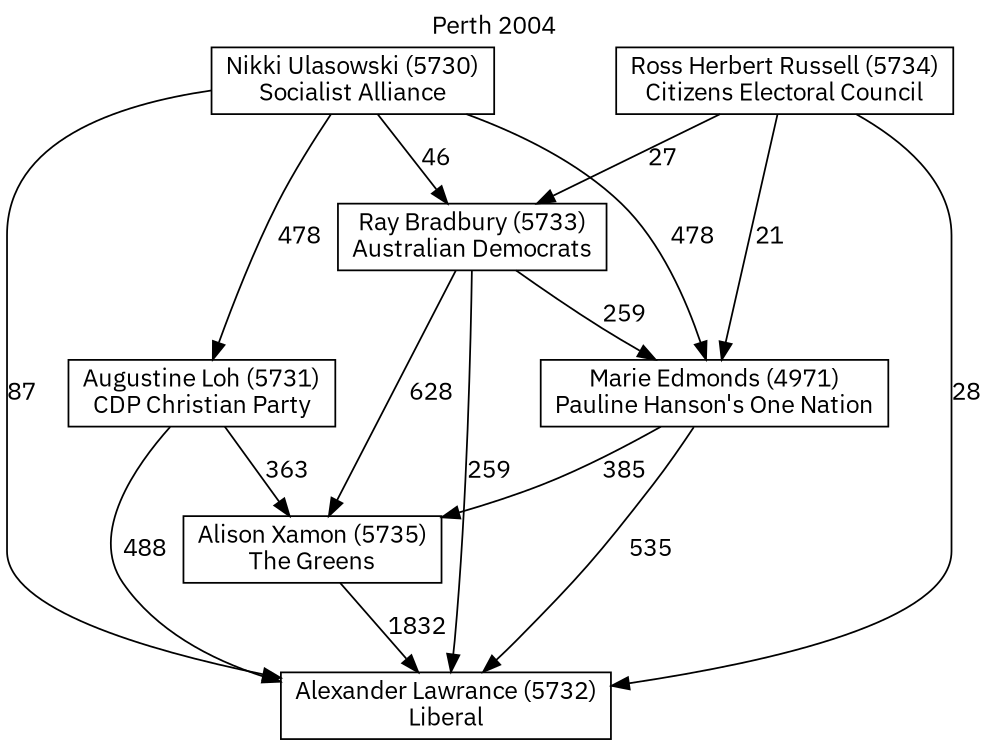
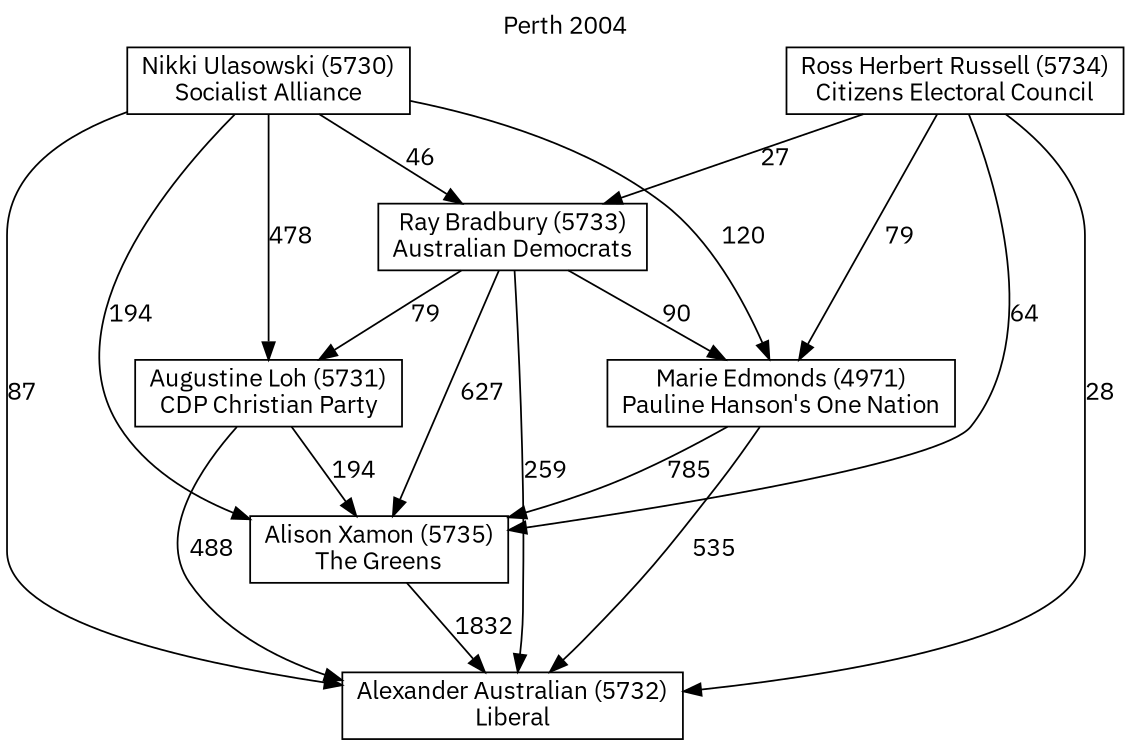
  digraph {
    fontname="IBM Plex Sans"
    label="Perth 2004"
    labelloc=t
    mclimit=10
    node [fontname="IBM Plex Sans" shape=box]
    edge [fontname="IBM Plex Sans"]
-   n1 [label="Alexander Lawrance (5732)\nLiberal"]
+   n1 [label="Alexander Australian (5732)\nLiberal"]
    n2 [label="Alison Xamon (5735)\nThe Greens"]
    n3 [label="Augustine Loh (5731)\nCDP Christian Party"]
    n4 [label="Marie Edmonds (4971)\nPauline Hanson's One Nation"]
    n5 [label="Ray Bradbury (5733)\nAustralian Democrats"]
    n6 [label="Nikki Ulasowski (5730)\nSocialist Alliance"]
    n7 [label="Ross Herbert Russell (5734)\nCitizens Electoral Council"]
    n2 -> n1 [label=1832]
    n3 -> n1 [label=488]
-   n3 -> n2 [label=363]
+   n3 -> n2 [label=194]
    n4 -> n1 [label=535]
-   n4 -> n2 [label=385]
+   n4 -> n2 [label=785]
    n5 -> n1 [label=259]
-   n5 -> n2 [label=628]
-   n5 -> n4 [label=259]
+   n5 -> n2 [label=627]
+   n5 -> n3 [label=79]
+   n5 -> n4 [label=90]
    n6 -> n1 [label=87]
+   n6 -> n2 [label=194]
    n6 -> n3 [label=478]
-   n6 -> n4 [label=478]
+   n6 -> n4 [label=120]
    n6 -> n5 [label=46]
    n7 -> n1 [label=28]
-   n7 -> n4 [label=21]
+   n7 -> n2 [label=64]
+   n7 -> n4 [label=79]
    n7 -> n5 [label=27]
  }
